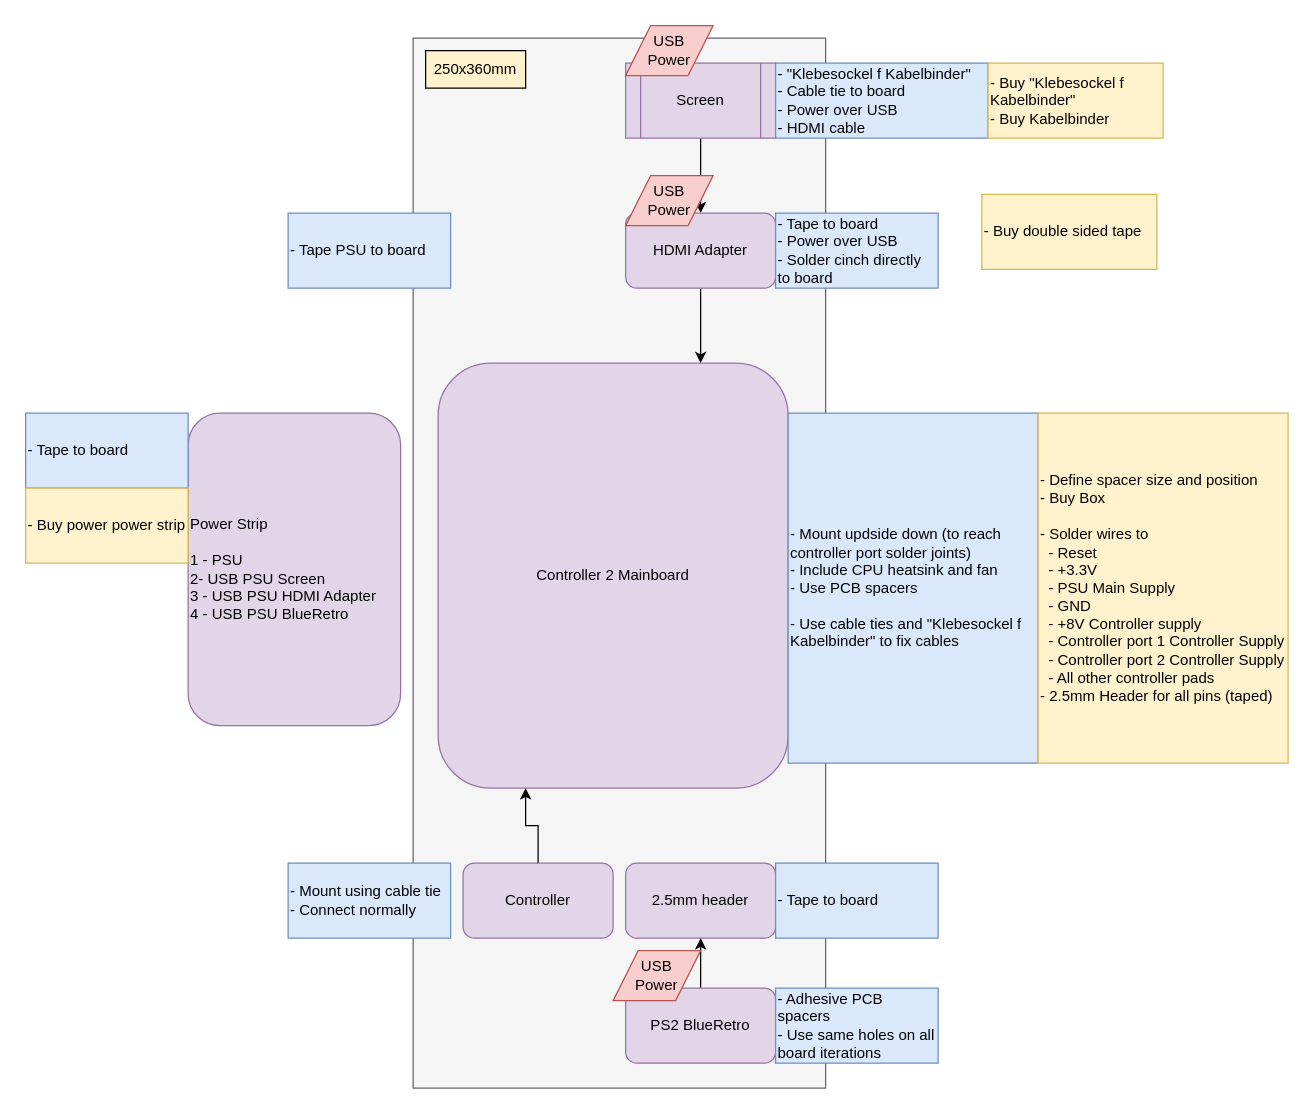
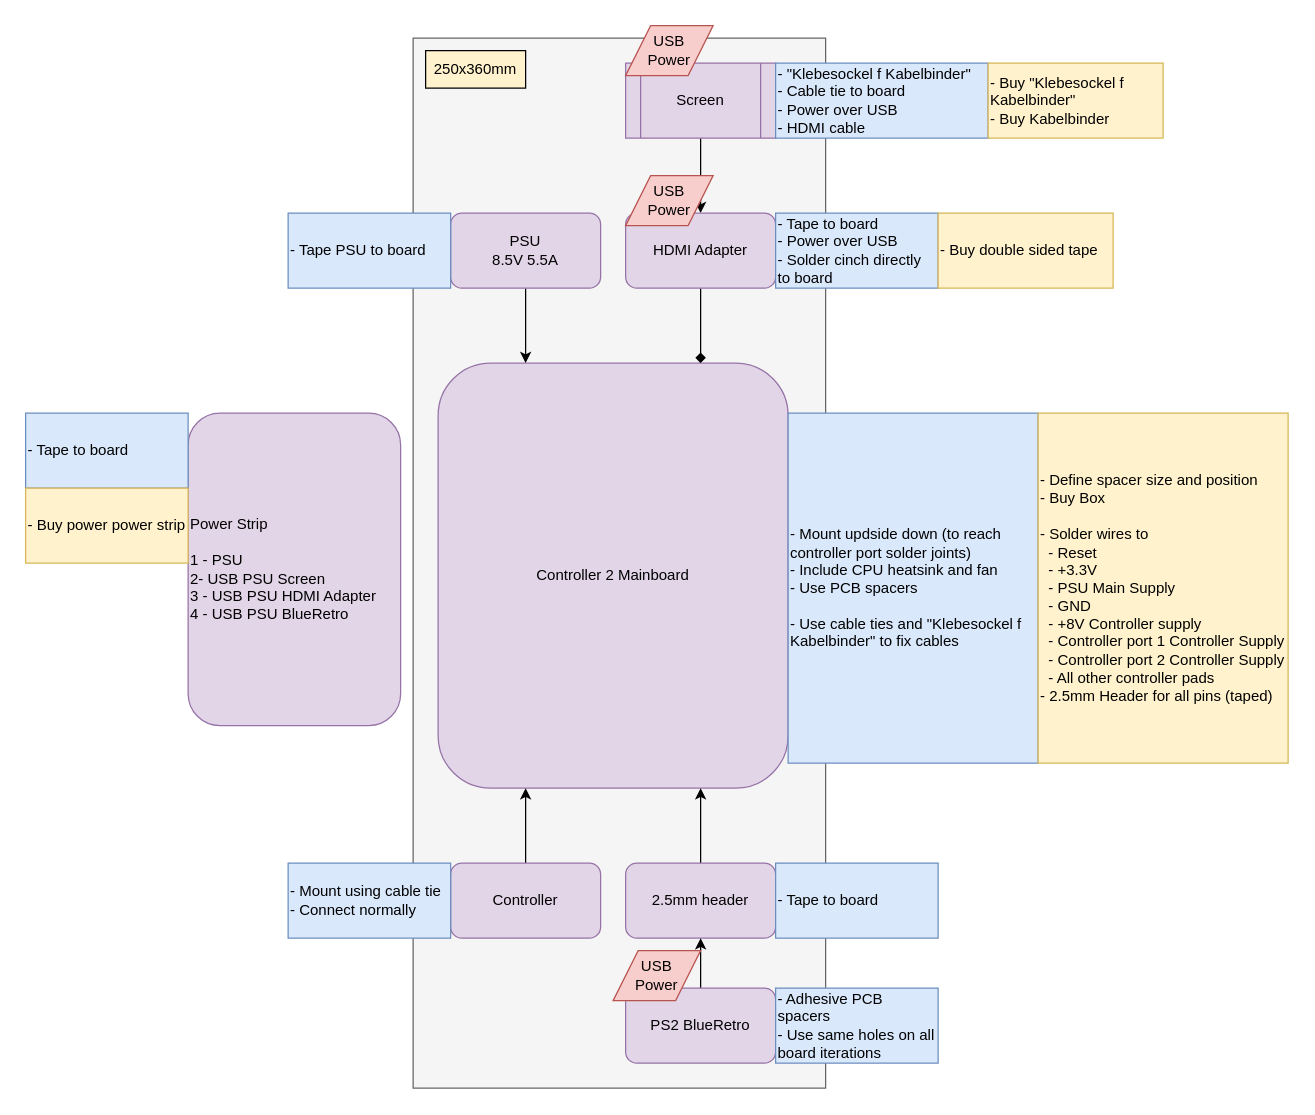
  <mxCell id="0" />
  <mxCell id="1" parent="0" />
  <mxCell id="2" value="" style="rounded=0;whiteSpace=wrap;html=1;fillColor=#f5f5f5;fontColor=#333333;strokeColor=#666666;" vertex="1" parent="1"><mxGeometry x="330" y="30" width="330" height="840" as="geometry" /></mxCell>
  <mxCell id="3" value="Controller 2 Mainboard" style="rounded=1;whiteSpace=wrap;html=1;fillColor=#e1d5e7;strokeColor=#9673a6;" parent="1" vertex="1"><mxGeometry x="350" y="290" width="280" height="340" as="geometry" /></mxCell>
  <mxCell id="4" value="- Mount updside down (to reach controller port solder joints)&lt;div&gt;- Include CPU heatsink and fan&lt;/div&gt;&lt;div&gt;- Use PCB spacers&lt;/div&gt;&lt;div&gt;&lt;br&gt;&lt;/div&gt;&lt;div&gt;- Use cable ties and&amp;nbsp;&lt;span style=&quot;background-color: initial;&quot;&gt;&quot;Klebesockel f Kabelbinder&quot; to fix cables&lt;/span&gt;&lt;/div&gt;" style="text;html=1;align=left;verticalAlign=middle;whiteSpace=wrap;rounded=0;fillColor=#dae8fc;strokeColor=#6c8ebf;" parent="1" vertex="1"><mxGeometry x="630" y="330" width="200" height="280" as="geometry" /></mxCell>
  <mxCell id="5" value="- Define spacer size and position&lt;div&gt;- Buy Box&lt;/div&gt;&lt;div&gt;&lt;br&gt;&lt;/div&gt;&lt;div&gt;- Solder wires to&lt;/div&gt;&lt;div&gt;&amp;nbsp; - Reset&lt;/div&gt;&lt;div&gt;&amp;nbsp; - +3.3V&lt;/div&gt;&lt;div&gt;&amp;nbsp; - PSU Main Supply&lt;/div&gt;&lt;div&gt;&amp;nbsp; - GND&lt;/div&gt;&lt;div&gt;&amp;nbsp; - +8V Controller supply&lt;/div&gt;&lt;div&gt;&amp;nbsp; - Controller port 1 Controller Supply&lt;/div&gt;&lt;div&gt;&amp;nbsp; -&amp;nbsp;&lt;span style=&quot;background-color: initial;&quot;&gt;Controller port 2 Controller Supply&lt;/span&gt;&lt;/div&gt;&lt;div&gt;&lt;span style=&quot;background-color: initial;&quot;&gt;&amp;nbsp; - All other controller pads&lt;/span&gt;&lt;/div&gt;&lt;div&gt;&lt;span style=&quot;background-color: initial;&quot;&gt;- 2.5mm Header for all pins (taped)&lt;/span&gt;&lt;/div&gt;" style="text;html=1;align=left;verticalAlign=middle;whiteSpace=wrap;rounded=0;fillColor=#fff2cc;strokeColor=#d6b656;" parent="1" vertex="1"><mxGeometry x="830" y="330" width="200" height="280" as="geometry" /></mxCell>
+ <mxCell id="6" style="edgeStyle=orthogonalEdgeStyle;rounded=0;orthogonalLoop=1;jettySize=auto;html=1;entryX=0.25;entryY=0;entryDx=0;entryDy=0;" parent="1" source="7" target="3" edge="1"><mxGeometry relative="1" as="geometry" /></mxCell>
+ <mxCell id="7" value="PSU&lt;div&gt;8.5V 5.5A&lt;/div&gt;" style="rounded=1;whiteSpace=wrap;html=1;fillColor=#e1d5e7;strokeColor=#9673a6;" parent="1" vertex="1"><mxGeometry x="360" y="170" width="120" height="60" as="geometry" /></mxCell>
  <mxCell id="8" value="- Tape PSU to board" style="text;html=1;align=left;verticalAlign=middle;whiteSpace=wrap;rounded=0;fillColor=#dae8fc;strokeColor=#6c8ebf;" parent="1" vertex="1"><mxGeometry x="230" y="170" width="130" height="60" as="geometry" /></mxCell>
  <mxCell id="9" value="&lt;div&gt;Power Strip&lt;/div&gt;&lt;div&gt;&lt;br&gt;&lt;/div&gt;1 - PSU&lt;div&gt;2- USB PSU Screen&lt;/div&gt;&lt;div&gt;3 - USB PSU HDMI Adapter&lt;/div&gt;&lt;div&gt;4 - USB PSU BlueRetro&lt;/div&gt;" style="rounded=1;whiteSpace=wrap;html=1;align=left;fillColor=#e1d5e7;strokeColor=#9673a6;" parent="1" vertex="1"><mxGeometry x="150" y="330" width="170" height="250" as="geometry" /></mxCell>
  <mxCell id="10" style="edgeStyle=orthogonalEdgeStyle;rounded=0;orthogonalLoop=1;jettySize=auto;html=1;entryX=0.25;entryY=1;entryDx=0;entryDy=0;" parent="1" source="11" target="3" edge="1"><mxGeometry relative="1" as="geometry" /></mxCell>
- <mxCell id="11" value="Controller" style="rounded=1;whiteSpace=wrap;html=1;fillColor=#e1d5e7;strokeColor=#9673a6;" parent="1" vertex="1"><mxGeometry x="370" y="690" width="120" height="60" as="geometry" /></mxCell>
+ <mxCell id="11" value="Controller" style="rounded=1;whiteSpace=wrap;html=1;fillColor=#e1d5e7;strokeColor=#9673a6;" parent="1" vertex="1"><mxGeometry x="360" y="690" width="120" height="60" as="geometry" /></mxCell>
  <mxCell id="12" value="- Mount using cable tie&lt;div&gt;- Connect normally&lt;/div&gt;" style="text;html=1;align=left;verticalAlign=middle;whiteSpace=wrap;rounded=0;fillColor=#dae8fc;strokeColor=#6c8ebf;" parent="1" vertex="1"><mxGeometry x="230" y="690" width="130" height="60" as="geometry" /></mxCell>
  <mxCell id="13" style="edgeStyle=orthogonalEdgeStyle;rounded=0;orthogonalLoop=1;jettySize=auto;html=1;entryX=0.5;entryY=0;entryDx=0;entryDy=0;" parent="1" source="14" target="16" edge="1"><mxGeometry relative="1" as="geometry" /></mxCell>
  <mxCell id="14" value="Screen" style="shape=process;whiteSpace=wrap;html=1;backgroundOutline=1;fillColor=#e1d5e7;strokeColor=#9673a6;" parent="1" vertex="1"><mxGeometry x="500" y="50" width="120" height="60" as="geometry" /></mxCell>
- <mxCell id="15" style="edgeStyle=orthogonalEdgeStyle;rounded=0;orthogonalLoop=1;jettySize=auto;html=1;entryX=0.75;entryY=0;entryDx=0;entryDy=0;" parent="1" source="16" target="3" edge="1"><mxGeometry relative="1" as="geometry" /></mxCell>
+ <mxCell id="15" style="edgeStyle=orthogonalEdgeStyle;rounded=0;orthogonalLoop=1;jettySize=auto;html=1;entryX=0.75;entryY=0;entryDx=0;entryDy=0;endArrow=diamond;" parent="1" source="16" target="3" edge="1"><mxGeometry relative="1" as="geometry" /></mxCell>
  <mxCell id="16" value="HDMI Adapter" style="rounded=1;whiteSpace=wrap;html=1;fillColor=#e1d5e7;strokeColor=#9673a6;" parent="1" vertex="1"><mxGeometry x="500" y="170" width="120" height="60" as="geometry" /></mxCell>
  <mxCell id="17" value="USB&lt;div&gt;Power&lt;/div&gt;" style="shape=parallelogram;perimeter=parallelogramPerimeter;whiteSpace=wrap;html=1;fixedSize=1;fillColor=#f8cecc;strokeColor=#b85450;" parent="1" vertex="1"><mxGeometry x="500" y="140" width="70" height="40" as="geometry" /></mxCell>
  <mxCell id="18" value="USB&lt;div&gt;Power&lt;/div&gt;" style="shape=parallelogram;perimeter=parallelogramPerimeter;whiteSpace=wrap;html=1;fixedSize=1;fillColor=#f8cecc;strokeColor=#b85450;" parent="1" vertex="1"><mxGeometry x="500" y="20" width="70" height="40" as="geometry" /></mxCell>
  <mxCell id="19" value="&lt;div&gt;- Tape to board&lt;/div&gt;- Power over USB&lt;div&gt;- Solder cinch directly to board&lt;/div&gt;" style="text;html=1;align=left;verticalAlign=middle;whiteSpace=wrap;rounded=0;fillColor=#dae8fc;strokeColor=#6c8ebf;" parent="1" vertex="1"><mxGeometry x="620" y="170" width="130" height="60" as="geometry" /></mxCell>
  <mxCell id="20" value="&lt;div&gt;- &quot;Klebesockel f Kabelbinder&quot;&lt;/div&gt;&lt;div&gt;- Cable tie to board&lt;/div&gt;- Power over USB&lt;div&gt;- HDMI cable&lt;/div&gt;" style="text;html=1;align=left;verticalAlign=middle;whiteSpace=wrap;rounded=0;fillColor=#dae8fc;strokeColor=#6c8ebf;" parent="1" vertex="1"><mxGeometry x="620" y="50" width="170" height="60" as="geometry" /></mxCell>
  <mxCell id="21" value="&lt;div&gt;- Tape to board&lt;/div&gt;" style="text;html=1;align=left;verticalAlign=middle;whiteSpace=wrap;rounded=0;fillColor=#dae8fc;strokeColor=#6c8ebf;" parent="1" vertex="1"><mxGeometry x="20" y="330" width="130" height="60" as="geometry" /></mxCell>
- <mxCell id="22" value="- Buy double sided tape" style="text;html=1;align=left;verticalAlign=middle;whiteSpace=wrap;rounded=0;fillColor=#fff2cc;strokeColor=#d6b656;" parent="1" vertex="1"><mxGeometry x="785" y="155" width="140" height="60" as="geometry" /></mxCell>
+ <mxCell id="22" value="- Buy double sided tape" style="text;html=1;align=left;verticalAlign=middle;whiteSpace=wrap;rounded=0;fillColor=#fff2cc;strokeColor=#d6b656;" parent="1" vertex="1"><mxGeometry x="750" y="170" width="140" height="60" as="geometry" /></mxCell>
  <mxCell id="23" value="- Buy &quot;Klebesockel f Kabelbinder&quot;&lt;div&gt;- Buy Kabelbinder&lt;/div&gt;" style="text;html=1;align=left;verticalAlign=middle;whiteSpace=wrap;rounded=0;fillColor=#fff2cc;strokeColor=#d6b656;" parent="1" vertex="1"><mxGeometry x="790" y="50" width="140" height="60" as="geometry" /></mxCell>
  <mxCell id="24" value="- Buy power power strip" style="text;html=1;align=left;verticalAlign=middle;whiteSpace=wrap;rounded=0;fillColor=#fff2cc;strokeColor=#d6b656;" parent="1" vertex="1"><mxGeometry x="20" y="390" width="130" height="60" as="geometry" /></mxCell>
+ <mxCell id="25" style="edgeStyle=orthogonalEdgeStyle;rounded=0;orthogonalLoop=1;jettySize=auto;html=1;entryX=0.75;entryY=1;entryDx=0;entryDy=0;" parent="1" source="26" target="3" edge="1"><mxGeometry relative="1" as="geometry" /></mxCell>
  <mxCell id="26" value="2.5mm header" style="rounded=1;whiteSpace=wrap;html=1;fillColor=#e1d5e7;strokeColor=#9673a6;" parent="1" vertex="1"><mxGeometry x="500" y="690" width="120" height="60" as="geometry" /></mxCell>
  <mxCell id="27" value="&lt;div&gt;- Tape to board&lt;/div&gt;" style="text;html=1;align=left;verticalAlign=middle;whiteSpace=wrap;rounded=0;fillColor=#dae8fc;strokeColor=#6c8ebf;" parent="1" vertex="1"><mxGeometry x="620" y="690" width="130" height="60" as="geometry" /></mxCell>
  <mxCell id="28" style="edgeStyle=orthogonalEdgeStyle;rounded=0;orthogonalLoop=1;jettySize=auto;html=1;entryX=0.5;entryY=1;entryDx=0;entryDy=0;" parent="1" source="29" target="26" edge="1"><mxGeometry relative="1" as="geometry" /></mxCell>
  <mxCell id="29" value="PS2 BlueRetro" style="rounded=1;whiteSpace=wrap;html=1;fillColor=#e1d5e7;strokeColor=#9673a6;" parent="1" vertex="1"><mxGeometry x="500" y="790" width="120" height="60" as="geometry" /></mxCell>
  <mxCell id="30" value="&lt;div&gt;- Adhesive PCB spacers&lt;/div&gt;&lt;div&gt;- Use same holes on all board iterations&lt;/div&gt;" style="text;html=1;align=left;verticalAlign=middle;whiteSpace=wrap;rounded=0;fillColor=#dae8fc;strokeColor=#6c8ebf;" parent="1" vertex="1"><mxGeometry x="620" y="790" width="130" height="60" as="geometry" /></mxCell>
  <mxCell id="31" value="USB&lt;div&gt;Power&lt;/div&gt;" style="shape=parallelogram;perimeter=parallelogramPerimeter;whiteSpace=wrap;html=1;fixedSize=1;fillColor=#f8cecc;strokeColor=#b85450;" parent="1" vertex="1"><mxGeometry x="490" y="760" width="70" height="40" as="geometry" /></mxCell>
  <mxCell id="32" value="250x360mm" style="rounded=0;whiteSpace=wrap;html=1;fillColor=#fff2cc;" vertex="1" parent="1"><mxGeometry x="340" y="40" width="80" height="30" as="geometry" /></mxCell>
